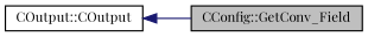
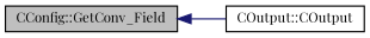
  digraph {
    rankdir=LR
    fontname="Playfair Display"
    node [color=black fontname="Playfair Display" fontsize=10 shape=record style=filled]
    n1 [fillcolor=grey75 fontcolor=black height=0.2 label="CConfig::GetConv_Field" width=0.4]
    n2 [fillcolor=white height=0.2 label="COutput::COutput" width=0.4]
-   n2 -> n1 [color=midnightblue dir=back fontname="Playfair Display" fontsize=10 labelfontname=Helvetica labelfontsize=10 style=solid]
+   n1 -> n2 [color=midnightblue dir=back fontname="Playfair Display" fontsize=10 labelfontname=Helvetica labelfontsize=10 style=solid]
  }
